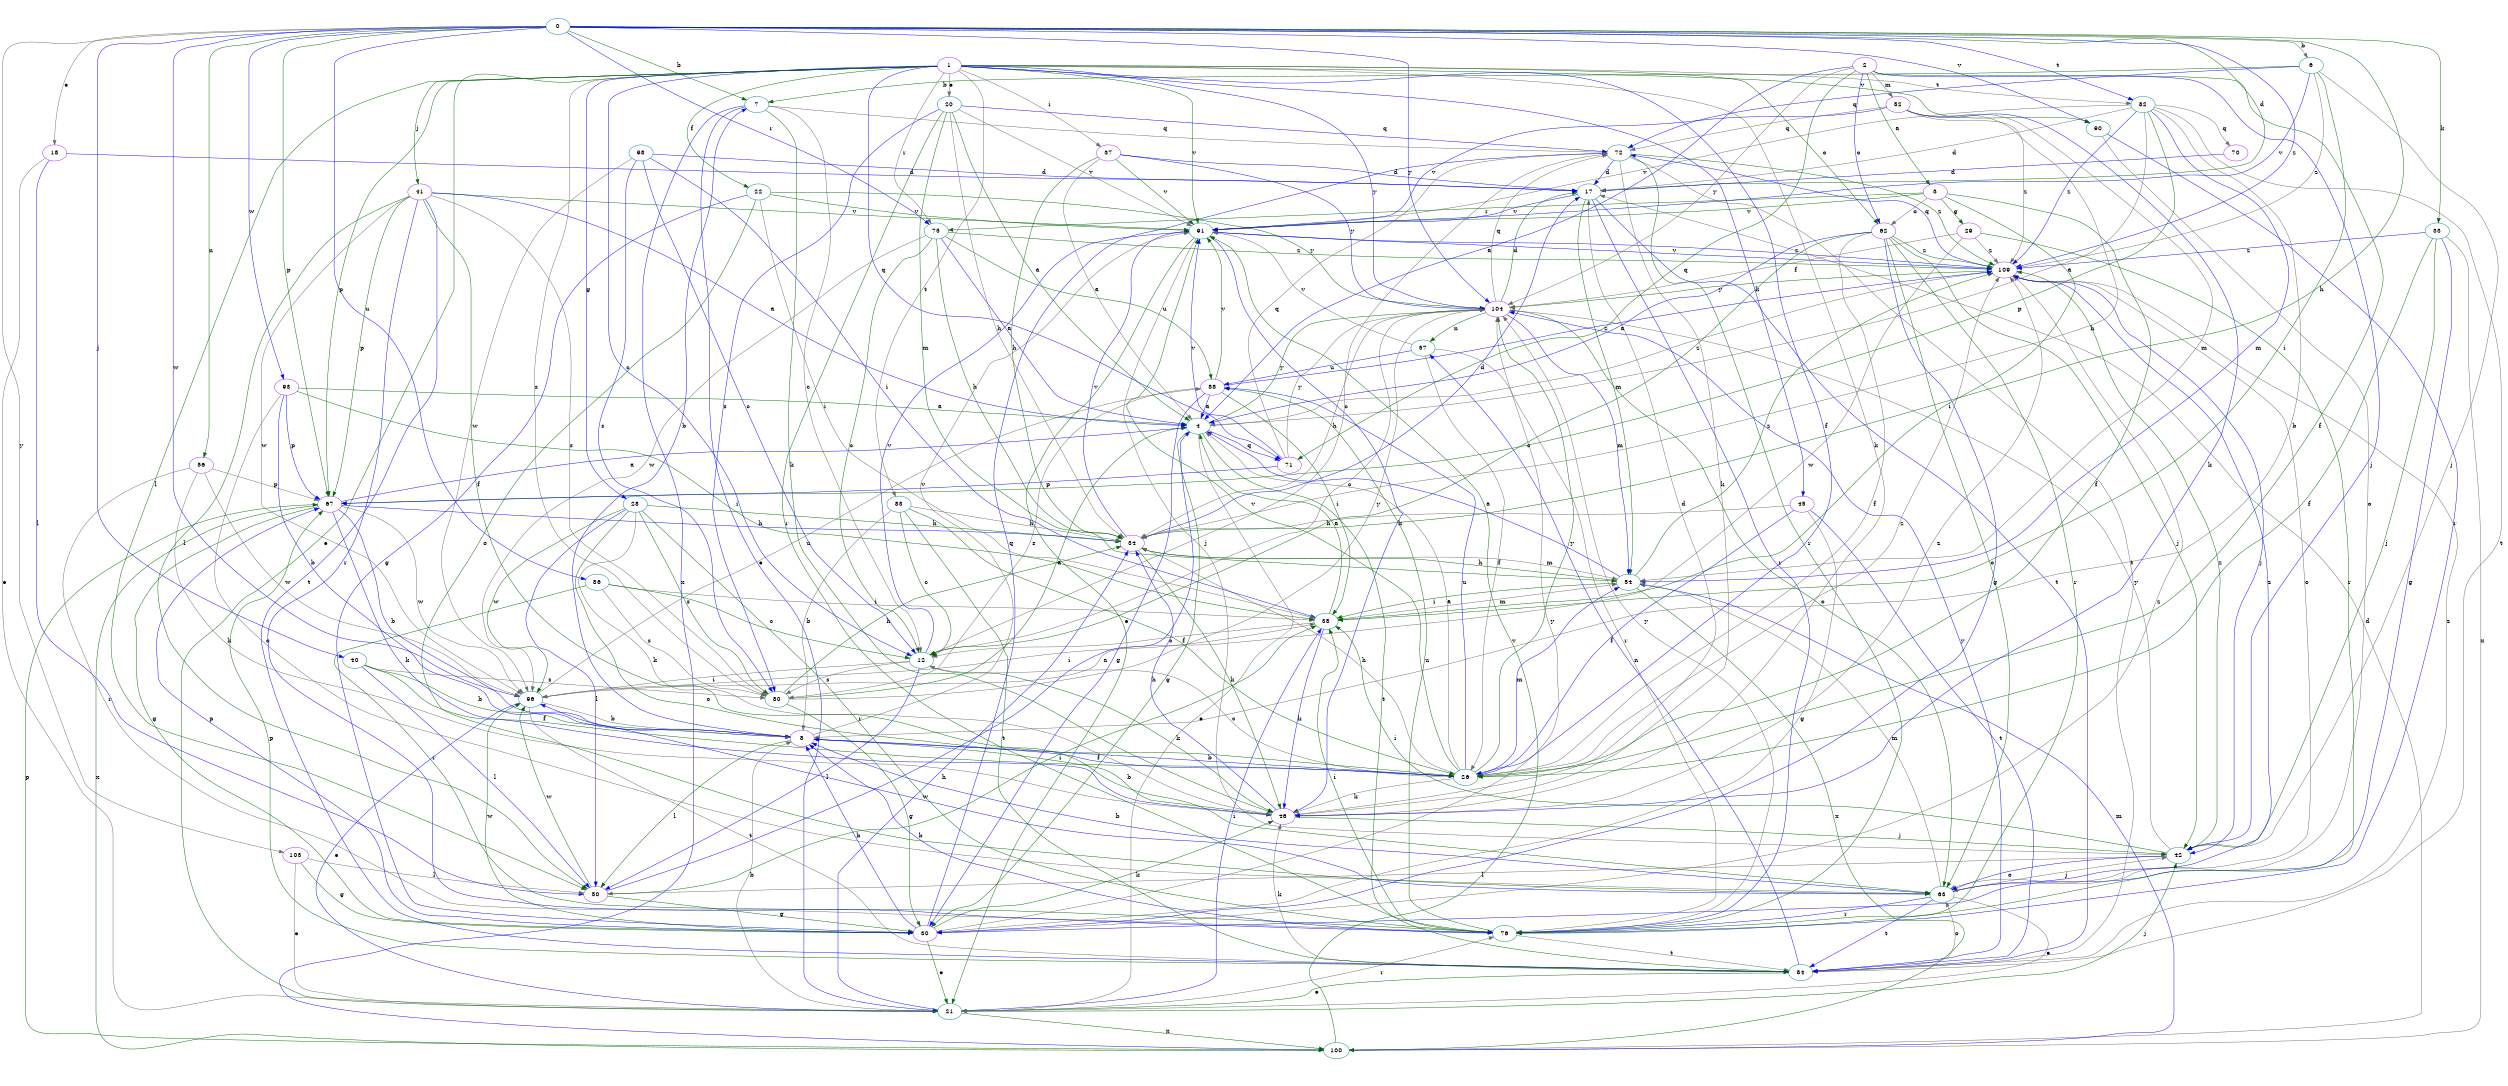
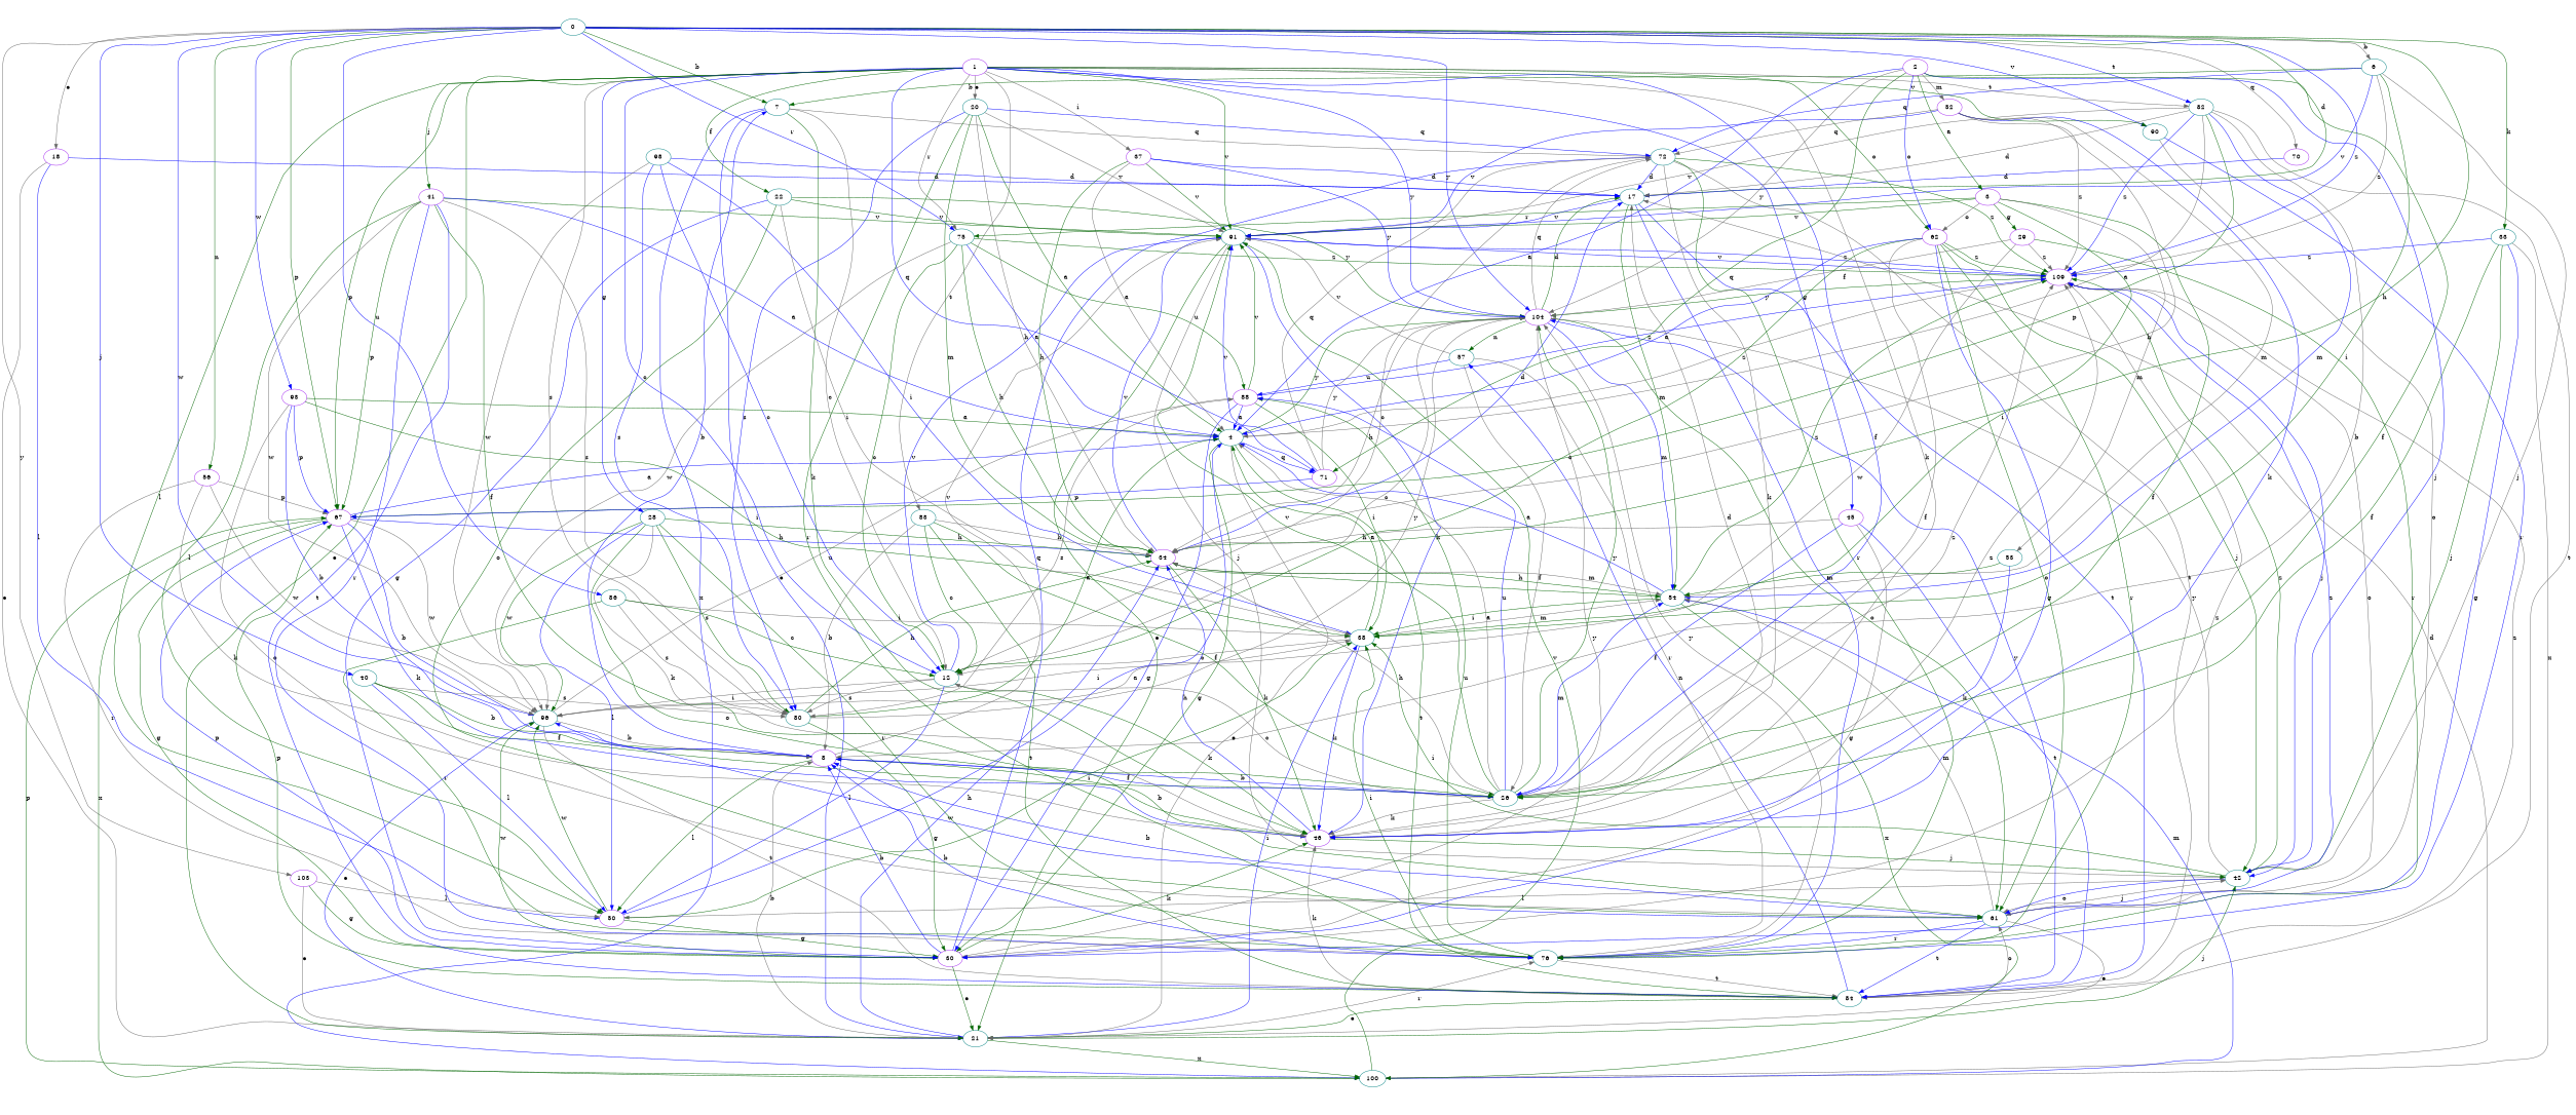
  strict digraph {
    node [color=teal]
    edge [color=darkgreen]
    0
    6
    7
    17
    18 [color=purple]
    34 [color=purple]
    40
    n8 [label=33]
    56 [color=purple]
    67 [color=purple]
    70 [color=purple]
    75
    82
    86
    90
    93 [color=purple]
    96
    103 [color=purple]
    104 [color=purple]
    109 [color=purple]
    91
    42
    38
    72
    12
    21
    46 [color=purple]
    100
    84
    54
    76
    50 [color=purple]
    26
    80
    8 [color=purple]
    30 [color=purple]
    4
    88 [color=purple]
-   63
+   63 [label=61]
    98
    n41 [label=57]
    1 [color=purple]
    20
    22
    28
    37 [color=purple]
    41 [color=purple]
    45 [color=purple]
    62 [color=purple]
    71 [color=purple]
    83
    2 [color=purple]
    3 [color=purple]
    52 [color=purple]
    29 [color=purple]
+   53
    0 -> 6 [color=gray40 label=b]
    0 -> 7 [label=b]
    0 -> 17 [label=d]
    0 -> 18 [color=gray40 label=e]
    0 -> 34 [label=h]
    0 -> 40 [color=blue label=j]
    0 -> n8 [label=k]
    0 -> 56 [label=n]
    0 -> 67 [label=p]
-   82 -> 70 [color=gray40 label=q]
+   0 -> 70 [color=gray40 label=q]
    0 -> 75 [color=blue label=r]
    0 -> 82 [color=blue label=t]
    0 -> 86 [color=blue label=u]
    0 -> 90 [color=blue label=v]
    0 -> 93 [color=blue label=w]
    0 -> 96 [color=blue label=w]
    0 -> 103 [color=gray40 label=y]
    0 -> 104 [color=blue label=y]
    0 -> 109 [color=blue label=z]
    6 -> 7 [label=b]
    6 -> 109 [color=gray40 label=z]
    6 -> 91 [color=blue label=v]
    6 -> 42 [color=gray40 label=j]
    6 -> 38 [label=i]
    6 -> 72 [color=blue label=q]
    7 -> 72 [color=gray40 label=q]
    7 -> 12 [color=gray40 label=c]
    7 -> 21 [color=blue label=e]
    7 -> 46 [label=k]
    7 -> 100 [color=blue label=x]
    17 -> 91 [color=blue label=v]
    17 -> 84 [color=blue label=t]
    17 -> 54 [label=m]
    17 -> 76 [color=blue label=r]
    18 -> 17 [color=blue label=d]
    18 -> 21 [color=gray40 label=e]
    18 -> 50 [color=blue label=l]
    34 -> 17 [color=blue label=d]
    34 -> 91 [color=blue label=v]
    34 -> 46 [label=k]
    34 -> 54 [color=gray40 label=m]
    40 -> 50 [color=blue label=l]
    40 -> 26 [label=f]
    40 -> 80 [color=gray40 label=s]
    40 -> 8 [label=b]
    n8 -> 109 [color=blue label=z]
    n8 -> 42 [label=j]
    n8 -> 100 [color=gray40 label=x]
    n8 -> 26 [label=f]
    n8 -> 30 [color=blue label=g]
    56 -> 67 [color=gray40 label=p]
    56 -> 96 [color=gray40 label=w]
    56 -> 46 [color=gray40 label=k]
    56 -> 76 [color=gray40 label=r]
    67 -> 34 [color=blue label=h]
    67 -> 96 [color=gray40 label=w]
    67 -> 46 [color=blue label=k]
    67 -> 100 [label=x]
    67 -> 8 [color=blue label=b]
    67 -> 30 [label=g]
    67 -> 4 [color=blue label=a]
    70 -> 17 [color=blue label=d]
    75 -> 34 [label=h]
    75 -> 96 [color=gray40 label=w]
    75 -> 109 [label=z]
    75 -> 12 [label=c]
    75 -> 4 [color=blue label=a]
    75 -> 88 [label=u]
    82 -> 17 [color=gray40 label=d]
    82 -> 67 [label=p]
    82 -> 109 [color=blue label=z]
    82 -> 91 [color=gray40 label=v]
    82 -> 84 [color=gray40 label=t]
    82 -> 54 [color=blue label=m]
    82 -> 8 [color=gray40 label=b]
    82 -> 4 [color=gray40 label=a]
    86 -> 38 [color=gray40 label=i]
    86 -> 12 [label=c]
    86 -> 76 [label=r]
    86 -> 80 [color=gray40 label=s]
    90 -> 76 [color=blue label=r]
    90 -> 63 [color=gray40 label=o]
    93 -> 67 [color=blue label=p]
    93 -> 38 [label=i]
    93 -> 8 [color=blue label=b]
    93 -> 4 [label=a]
    93 -> 63 [color=gray40 label=o]
    96 -> 38 [color=gray40 label=i]
    96 -> 21 [color=blue label=e]
    96 -> 84 [color=gray40 label=t]
    96 -> 8 [color=gray40 label=b]
    96 -> 88 [color=gray40 label=u]
    103 -> 21 [color=gray40 label=e]
    103 -> 50 [color=gray40 label=l]
    103 -> 30 [label=g]
    104 -> 17 [label=d]
    104 -> 34 [color=gray40 label=h]
    104 -> 72 [color=gray40 label=q]
    104 -> 12 [color=gray40 label=c]
    104 -> 54 [color=blue label=m]
    104 -> 63 [label=o]
    104 -> n41 [label=n]
    109 -> 104 [label=y]
    109 -> 91 [color=blue label=v]
    109 -> 42 [color=blue label=j]
-   109 -> 72 [color=blue label=q]
    109 -> 63 [color=gray40 label=o]
    91 -> 109 [color=blue label=z]
    91 -> 42 [color=gray40 label=j]
    91 -> 21 [label=e]
    91 -> 46 [color=blue label=k]
    42 -> 104 [color=gray40 label=y]
    42 -> 109 [label=z]
    42 -> 38 [label=i]
    42 -> 50 [color=gray40 label=l]
    42 -> 63 [color=blue label=o]
    38 -> 12 [color=gray40 label=c]
    38 -> 46 [color=blue label=k]
    38 -> 54 [color=gray40 label=m]
    38 -> 4 [label=a]
    72 -> 17 [color=blue label=d]
    72 -> 109 [label=z]
    72 -> 12 [color=gray40 label=c]
    72 -> 46 [color=gray40 label=k]
    72 -> 84 [color=gray40 label=t]
    72 -> 76 [label=r]
    12 -> 96 [color=gray40 label=i]
    12 -> 91 [color=blue label=v]
    12 -> 46 [label=k]
    12 -> 50 [color=blue label=l]
    12 -> 80 [color=gray40 label=s]
    21 -> 34 [color=blue label=h]
    21 -> 42 [label=j]
    21 -> 38 [color=blue label=i]
    21 -> 100 [label=x]
    21 -> 76 [color=gray40 label=r]
    21 -> 8 [color=gray40 label=b]
    46 -> 17 [color=gray40 label=d]
    46 -> 34 [color=blue label=h]
    46 -> 109 [color=gray40 label=z]
    46 -> 42 [label=j]
    46 -> 8 [label=b]
    100 -> 17 [color=gray40 label=d]
    100 -> 67 [label=p]
    100 -> 91 [label=v]
    100 -> 54 [color=blue label=m]
    84 -> 67 [label=p]
    84 -> 104 [color=blue label=y]
    84 -> 109 [color=gray40 label=z]
    84 -> 21 [label=e]
    84 -> 46 [color=gray40 label=k]
    84 -> 63 [color=gray40 label=o]
    84 -> n41 [color=blue label=n]
    54 -> 34 [label=h]
    54 -> 109 [label=z]
    54 -> 38 [label=i]
    54 -> 100 [label=x]
    54 -> 4 [color=blue label=a]
    76 -> 104 [color=gray40 label=y]
    76 -> 38 [label=i]
    76 -> 84 [color=gray40 label=t]
    76 -> 8 [color=blue label=b]
    76 -> 88 [label=u]
    50 -> 96 [label=w]
    50 -> 38 [label=i]
    50 -> 30 [label=g]
    50 -> 4 [color=blue label=a]
    26 -> 34 [color=gray40 label=h]
    26 -> 104 [label=y]
    26 -> 109 [color=gray40 label=z]
    26 -> 91 [label=v]
    26 -> 12 [color=gray40 label=c]
    26 -> 46 [color=gray40 label=k]
    26 -> 54 [color=blue label=m]
    26 -> 8 [color=blue label=b]
    26 -> 4 [color=gray40 label=a]
    26 -> 88 [color=blue label=u]
    80 -> 34 [label=h]
    80 -> 104 [color=gray40 label=y]
    80 -> 30 [label=g]
    80 -> 4 [label=a]
    8 -> 7 [color=blue label=b]
    8 -> 91 [color=gray40 label=v]
    8 -> 50 [label=l]
    8 -> 26 [color=blue label=f]
    30 -> 67 [color=blue label=p]
    30 -> 96 [label=w]
    30 -> 104 [color=gray40 label=y]
    30 -> 109 [color=gray40 label=z]
    30 -> 72 [color=blue label=q]
    30 -> 21 [label=e]
    30 -> 46 [label=k]
    30 -> 8 [color=blue label=b]
    4 -> 104 [label=y]
    4 -> 109 [color=gray40 label=z]
    4 -> 21 [color=gray40 label=e]
    4 -> 84 [label=t]
    4 -> 30 [label=g]
    4 -> 71 [color=blue label=q]
    88 -> 109 [color=blue label=z]
    88 -> 91 [label=v]
    88 -> 38 [label=i]
    88 -> 80 [color=gray40 label=s]
    88 -> 30 [color=blue label=g]
    88 -> 4 [color=blue label=a]
    63 -> 96 [color=blue label=w]
    63 -> 109 [color=blue label=z]
    63 -> 42 [color=gray40 label=j]
    63 -> 21 [color=gray40 label=e]
    63 -> 84 [color=blue label=t]
    63 -> 54 [color=gray40 label=m]
    63 -> 76 [color=blue label=r]
    63 -> 8 [color=blue label=b]
    98 -> 17 [color=blue label=d]
    98 -> 96 [color=gray40 label=w]
    98 -> 38 [color=blue label=i]
    98 -> 12 [color=blue label=c]
    98 -> 80 [color=blue label=s]
    n41 -> 91 [color=gray40 label=v]
    n41 -> 76 [color=gray40 label=r]
    n41 -> 26 [color=gray40 label=f]
    n41 -> 88 [color=blue label=u]
    1 -> 67 [label=p]
    1 -> 75 [color=gray40 label=r]
    1 -> 82 [color=gray40 label=t]
    1 -> 90 [label=v]
    1 -> 104 [color=blue label=y]
    1 -> 91 [label=v]
    1 -> 12 [color=blue label=c]
    1 -> 21 [label=e]
    1 -> 46 [color=gray40 label=k]
    1 -> 50 [label=l]
    1 -> 26 [color=blue label=f]
    1 -> 80 [color=gray40 label=s]
    1 -> 20 [color=gray40 label=e]
    1 -> 22 [label=f]
    1 -> 28 [color=blue label=g]
    1 -> 37 [color=gray40 label=i]
    1 -> 41 [label=j]
-   1 -> 45 [color=blue label=k]
+   1 -> 45 [color=blue label=g]
    1 -> 62 [label=o]
    1 -> 71 [color=blue label=q]
    1 -> 83 [color=gray40 label=t]
    20 -> 34 [color=gray40 label=h]
    20 -> 91 [color=gray40 label=v]
    20 -> 72 [color=blue label=q]
    20 -> 54 [label=m]
    20 -> 76 [label=r]
    20 -> 80 [color=blue label=s]
    20 -> 4 [label=a]
    22 -> 104 [label=y]
    22 -> 91 [label=v]
    22 -> 38 [color=gray40 label=i]
    22 -> 30 [color=blue label=g]
    22 -> 63 [label=o]
    28 -> 34 [label=h]
    28 -> 96 [label=w]
    28 -> 46 [color=gray40 label=k]
    28 -> 76 [label=r]
    28 -> 50 [color=blue label=l]
    28 -> 80 [label=s]
    28 -> 63 [label=o]
    37 -> 17 [color=blue label=d]
    37 -> 34 [label=h]
    37 -> 104 [color=blue label=y]
    37 -> 91 [label=v]
    37 -> 4 [color=gray40 label=a]
    41 -> 67 [label=p]
    41 -> 96 [color=gray40 label=w]
    41 -> 91 [label=v]
    41 -> 84 [color=blue label=t]
    41 -> 76 [color=blue label=r]
    41 -> 50 [label=l]
    41 -> 26 [label=f]
    41 -> 80 [color=gray40 label=s]
    41 -> 4 [color=blue label=a]
    45 -> 34 [color=gray40 label=h]
    45 -> 84 [color=blue label=t]
    45 -> 26 [color=blue label=f]
    45 -> 30 [color=gray40 label=g]
    62 -> 109 [label=z]
    62 -> 42 [label=j]
    62 -> 12 [label=c]
    62 -> 76 [label=r]
    62 -> 26 [color=gray40 label=f]
    62 -> 30 [color=blue label=g]
    62 -> 4 [color=blue label=a]
    62 -> 63 [label=o]
    71 -> 67 [color=blue label=p]
    71 -> 104 [color=gray40 label=y]
    71 -> 91 [color=blue label=v]
    71 -> 72 [color=gray40 label=q]
    83 -> 34 [color=gray40 label=h]
    83 -> 12 [label=c]
    83 -> 84 [label=t]
    83 -> 26 [label=f]
    83 -> 8 [color=gray40 label=b]
    2 -> 104 [color=gray40 label=y]
    2 -> 42 [color=blue label=j]
    2 -> 26 [label=f]
    2 -> 4 [color=blue label=a]
    2 -> 62 [color=blue label=o]
    2 -> 71 [label=q]
    2 -> 3 [label=a]
    2 -> 52 [color=gray40 label=m]
    3 -> 75 [label=r]
    3 -> 91 [label=v]
    3 -> 38 [label=i]
    3 -> 26 [label=f]
    3 -> 62 [color=gray40 label=o]
    3 -> 29 [label=g]
+   3 -> 53 [color=gray40 label=m]
    52 -> 34 [color=gray40 label=h]
    52 -> 109 [color=gray40 label=z]
    52 -> 91 [color=blue label=v]
    52 -> 72 [color=gray40 label=q]
    52 -> 46 [color=blue label=k]
    52 -> 54 [color=gray40 label=m]
    29 -> 96 [color=gray40 label=w]
    29 -> 104 [color=gray40 label=f]
    29 -> 109 [color=gray40 label=z]
    29 -> 76 [label=r]
+   53 -> 46 [color=blue label=k]
+   53 -> 54 [label=m]
  }
